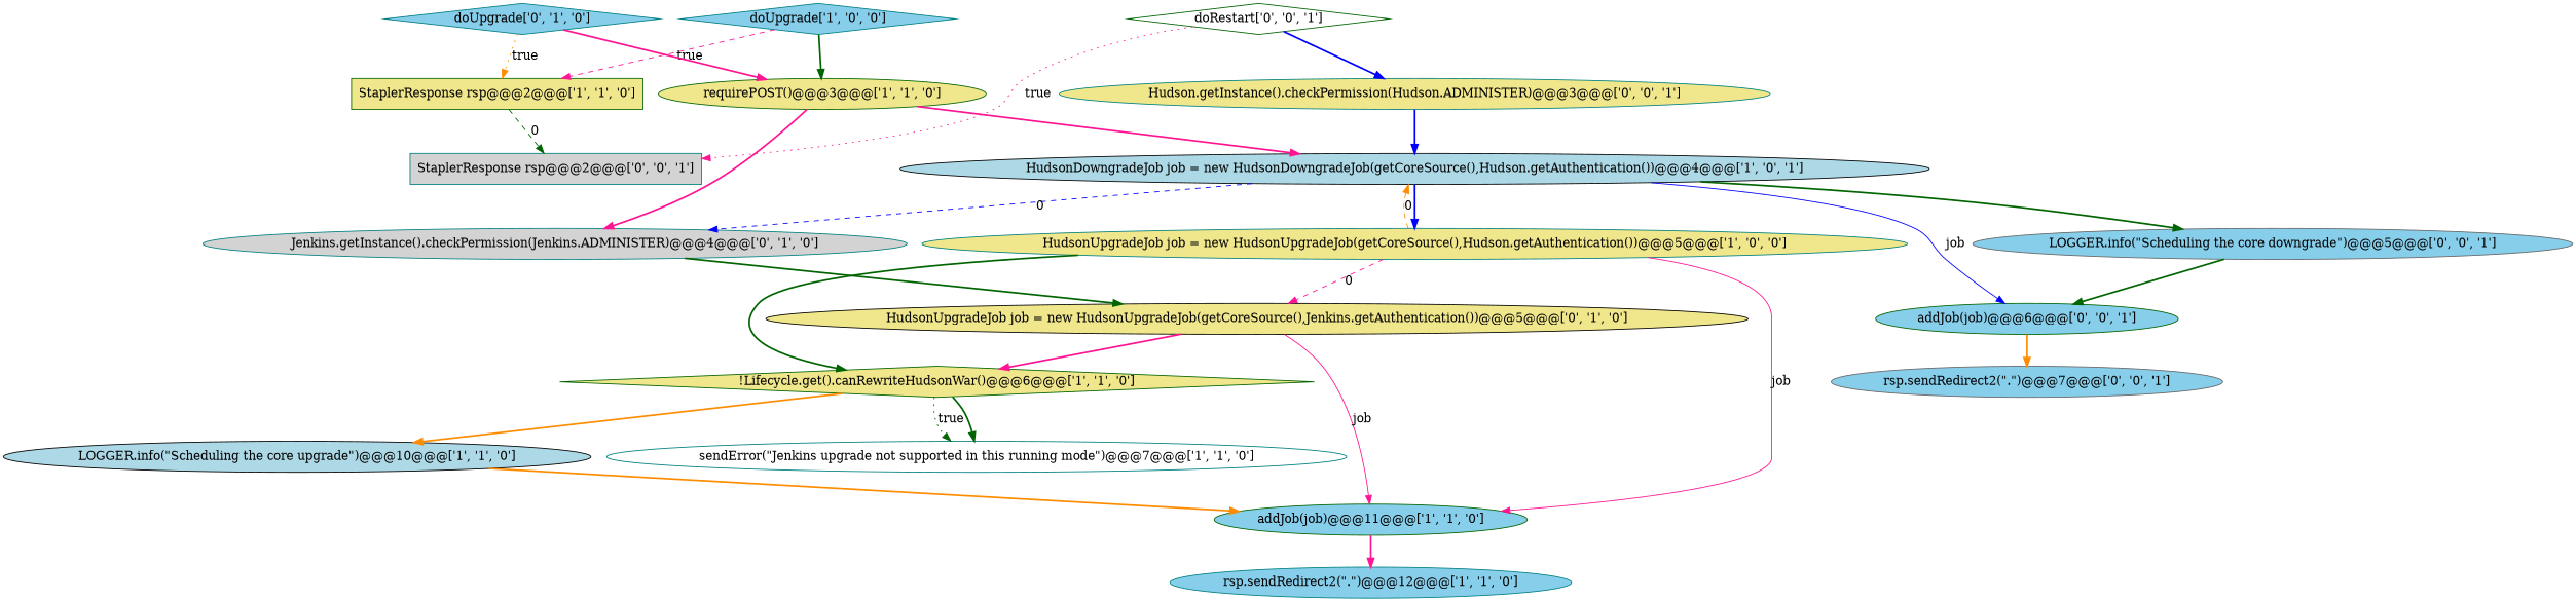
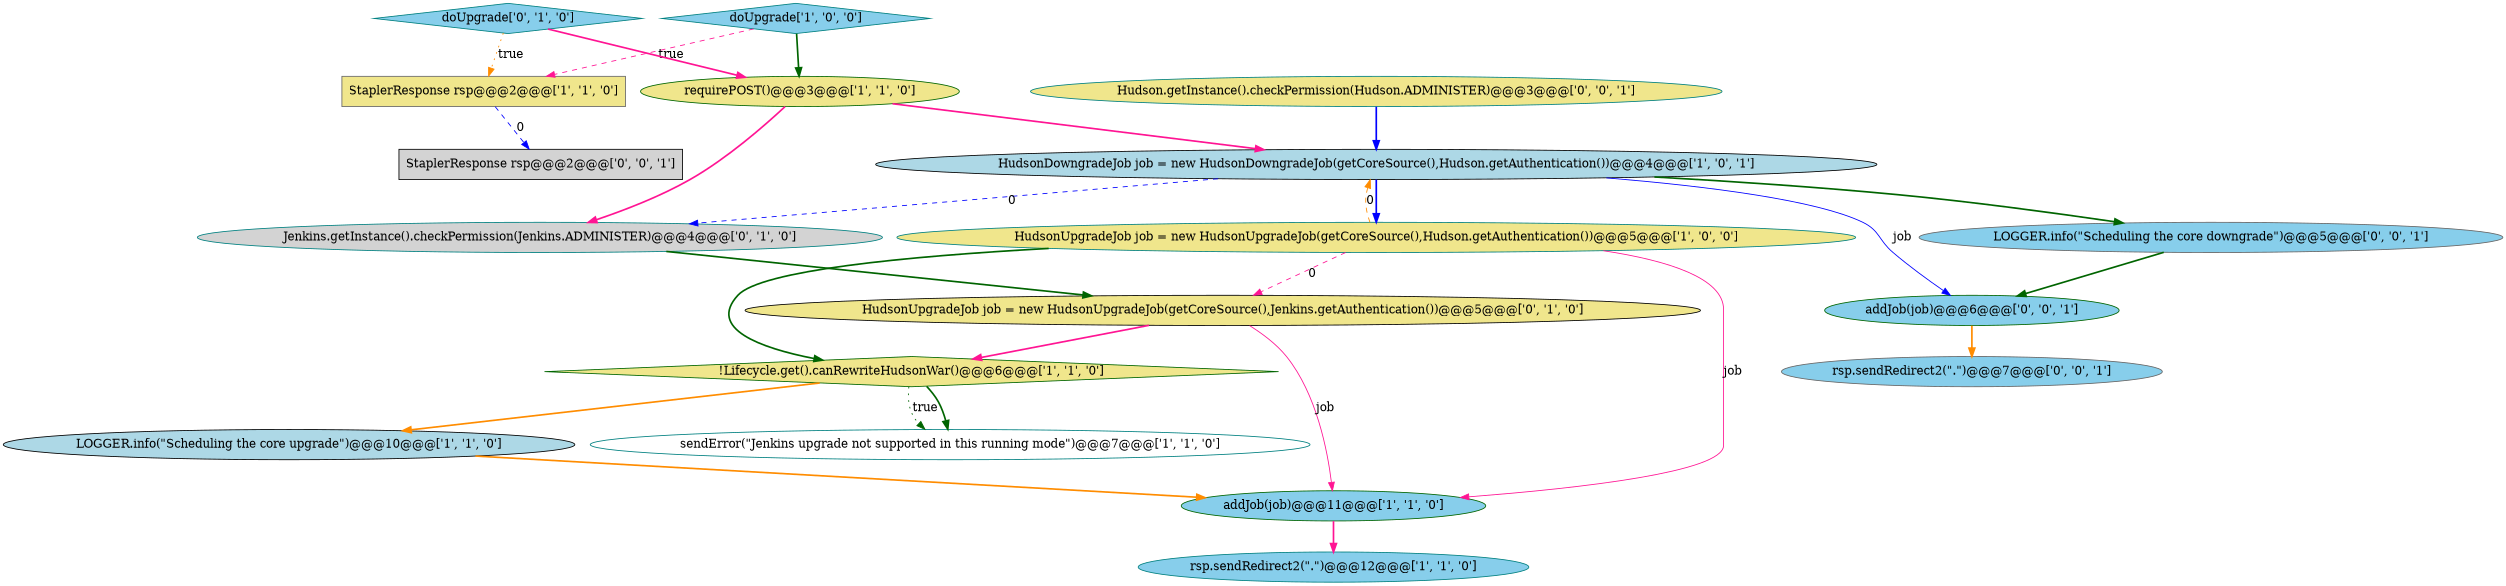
  digraph {
    fontname="DejaVu Serif"
    node [color=teal fillcolor=skyblue fontname="DejaVu Serif" shape=ellipse style=filled]
    edge [color=deeppink fontname="DejaVu Serif" style=bold]
    n1 [color=gray40 label="LOGGER.info(\"Scheduling the core downgrade\")@@@5@@@['0', '0', '1']"]
    n2 [color=darkgreen label="addJob(job)@@@6@@@['0', '0', '1']"]
    n3 [color=gray40 label="rsp.sendRedirect2(\".\")@@@7@@@['0', '0', '1']"]
-   n4 [fillcolor=lightgrey label="StaplerResponse rsp@@@2@@@['0', '0', '1']" shape=box]
-   n5 [color=darkgreen fillcolor=khaki label="StaplerResponse rsp@@@2@@@['1', '1', '0']" shape=box]
-   n6 [color=darkgreen fillcolor=white label="doRestart['0', '0', '1']" shape=diamond]
+   n4 [color=black fillcolor=lightgrey label="StaplerResponse rsp@@@2@@@['0', '0', '1']" shape=box]
+   n5 [color=gray40 fillcolor=khaki label="StaplerResponse rsp@@@2@@@['1', '1', '0']" shape=box]
    n7 [fillcolor=khaki label="Hudson.getInstance().checkPermission(Hudson.ADMINISTER)@@@3@@@['0', '0', '1']"]
    n8 [color=black fillcolor=lightblue label="HudsonDowngradeJob job = new HudsonDowngradeJob(getCoreSource(),Hudson.getAuthentication())@@@4@@@['1', '0', '1']"]
    n9 [fillcolor=white label="sendError(\"Jenkins upgrade not supported in this running mode\")@@@7@@@['1', '1', '0']"]
    n10 [color=darkgreen fillcolor=khaki label="!Lifecycle.get().canRewriteHudsonWar()@@@6@@@['1', '1', '0']" shape=diamond]
    n11 [color=black fillcolor=lightblue label="LOGGER.info(\"Scheduling the core upgrade\")@@@10@@@['1', '1', '0']"]
    n12 [color=darkgreen label="addJob(job)@@@11@@@['1', '1', '0']"]
    n13 [fillcolor=lightgrey label="Jenkins.getInstance().checkPermission(Jenkins.ADMINISTER)@@@4@@@['0', '1', '0']"]
    n14 [color=black fillcolor=khaki label="HudsonUpgradeJob job = new HudsonUpgradeJob(getCoreSource(),Jenkins.getAuthentication())@@@5@@@['0', '1', '0']"]
    n15 [label="rsp.sendRedirect2(\".\")@@@12@@@['1', '1', '0']"]
    n16 [fillcolor=khaki label="HudsonUpgradeJob job = new HudsonUpgradeJob(getCoreSource(),Hudson.getAuthentication())@@@5@@@['1', '0', '0']"]
    n17 [color=darkgreen fillcolor=khaki label="requirePOST()@@@3@@@['1', '1', '0']"]
    n18 [label="doUpgrade['1', '0', '0']" shape=diamond]
    n19 [label="doUpgrade['0', '1', '0']" shape=diamond]
    n1 -> n2 [color=darkgreen]
    n2 -> n3 [color=darkorange]
-   n5 -> n4 [color=darkgreen label=0 style=dashed]
-   n6 -> n4 [label=true style=dotted]
-   n6 -> n7 [color=blue]
+   n5 -> n4 [color=blue label=0 style=dashed]
    n7 -> n8 [color=blue]
    n8 -> n1 [color=darkgreen]
    n8 -> n2 [color=blue label=job style=solid]
    n8 -> n13 [color=blue label=0 style=dashed]
    n8 -> n16 [color=blue]
    n10 -> n9 [color=darkgreen label=true style=dotted]
    n10 -> n9 [color=darkgreen]
    n10 -> n11 [color=darkorange]
    n11 -> n12 [color=darkorange]
    n12 -> n15
    n13 -> n14 [color=darkgreen]
    n14 -> n10
    n14 -> n12 [label=job style=solid]
    n16 -> n8 [color=darkorange label=0 style=dashed]
    n16 -> n10 [color=darkgreen]
    n16 -> n12 [label=job style=solid]
    n16 -> n14 [label=0 style=dashed]
    n17 -> n8
    n17 -> n13
    n18 -> n5 [label=true style=dashed]
    n18 -> n17 [color=darkgreen]
    n19 -> n5 [color=darkorange label=true style=dotted]
    n19 -> n17
  }
